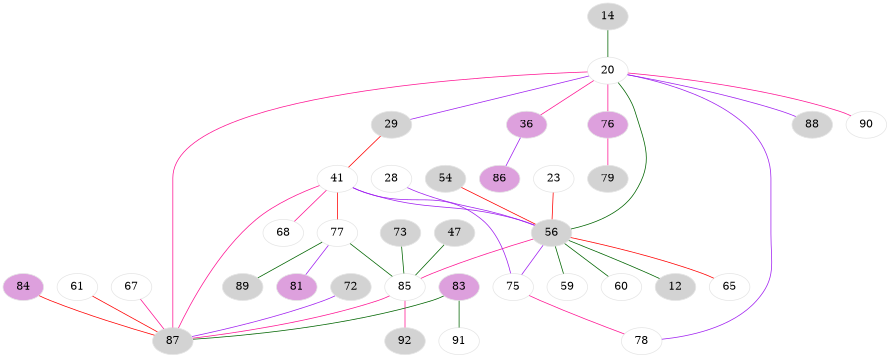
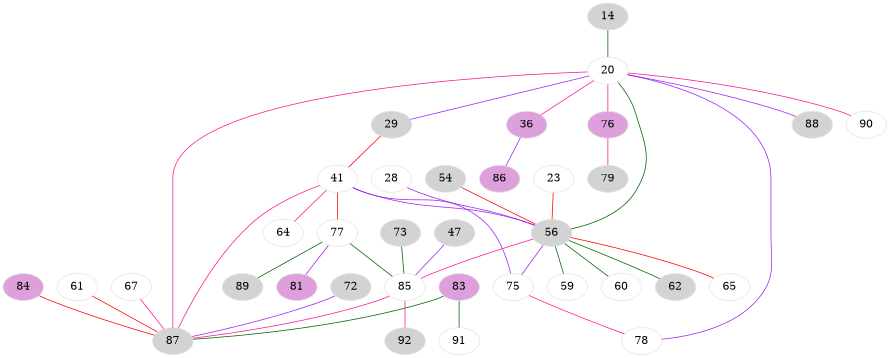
  graph {
    node [color=gray90 fillcolor=white style=filled]
    edge [color=deeppink]
    20 [super="+6+17"]
    29 [fillcolor=lightgrey]
    36 [fillcolor=plum]
    56 [fillcolor=lightgrey super="+3+43"]
    76 [fillcolor=plum super="+49"]
    78 [super="+70"]
    87 [fillcolor=lightgrey super="+63+80+37"]
    88 [fillcolor=lightgrey]
    90 [super="+44"]
    14 [fillcolor=lightgrey]
    41 [super="+35"]
    86 [fillcolor=plum super="+27"]
    75 [super="+68"]
    85 [super="+55+82"]
    59
    60
-   62 [fillcolor=lightgrey label=12]
+   62 [fillcolor=lightgrey]
    65 [super="+26+58"]
    79 [fillcolor=lightgrey]
    23
    28
-   64 [super="+53" label=68]
+   64 [super="+53"]
    77 [super="+71+33+74"]
    81 [fillcolor=plum]
    89 [fillcolor=lightgrey super="+38"]
    92 [fillcolor=lightgrey]
    47 [fillcolor=lightgrey]
    54 [fillcolor=lightgrey]
    61
    67
    72 [fillcolor=lightgrey]
    73 [fillcolor=lightgrey super="+50"]
    83 [fillcolor=plum super="+22"]
    91
    84 [fillcolor=plum]
    20 -- 29 [color=purple]
    20 -- 36
    20 -- 56 [color=darkgreen weight=2]
    20 -- 76
    20 -- 78 [color=purple]
    20 -- 87 [weight=3]
    20 -- 88 [color=purple]
    20 -- 90
    29 -- 41 [color=red]
    36 -- 86 [color=purple]
    56 -- 75 [color=purple weight=2]
    56 -- 85 [weight=2]
    56 -- 59 [color=darkgreen]
    56 -- 60 [color=darkgreen]
    56 -- 62 [color=darkgreen]
    56 -- 65 [color=red]
    76 -- 79
    14 -- 20 [color=darkgreen]
    41 -- 56 [color=purple]
    41 -- 87
    41 -- 75 [color=purple]
    41 -- 64
    41 -- 77 [color=red weight=2]
    75 -- 78
    85 -- 87
    85 -- 92
    23 -- 56 [color=red]
    28 -- 56 [color=purple]
    77 -- 85 [color=darkgreen weight=2]
    77 -- 81 [color=purple]
    77 -- 89 [color=darkgreen]
-   47 -- 85 [color=darkgreen]
+   47 -- 85 [color=purple]
    54 -- 56 [color=red]
    61 -- 87 [color=red]
    67 -- 87
    72 -- 87 [color=purple]
    73 -- 85 [color=darkgreen]
    83 -- 87 [color=darkgreen]
    83 -- 91 [color=darkgreen]
    84 -- 87 [color=red]
  }
